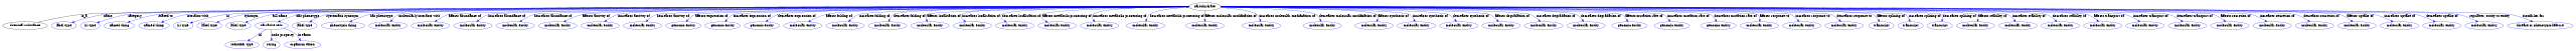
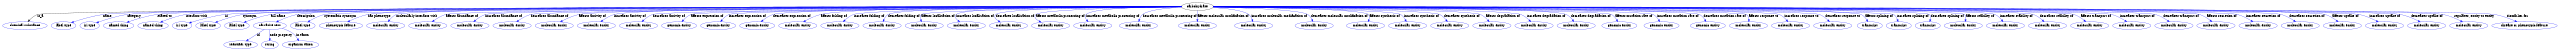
  digraph {
    node [color=blue]
    edge [color=blue style=solid]
    n1 [height=0.5 label=carbohydrate width=1.5629 color=""]
-   "chemical substance" [height=0.5 width=2.1837 color=""]
+   "chemical substance" [height=0.5 width=2.1837]
    n3 [height=0.5 label="label type" width=1.2425]
    n4 [height=0.5 label="iri type" width=0.9834]
    n5 [height=0.5 label="named thing" width=1.5019]
    n6 [height=0.5 label="named thing" width=1.5019]
    n7 [height=0.5 label="iri type" width=0.9834]
    n8 [height=0.5 label="label type" width=1.2425]
    n9 [height=0.5 label="label type" width=1.2425]
    n10 [height=0.5 label="narrative text" width=1.5834]
    n11 [height=0.5 label="label type" width=1.2425]
-   n12 [height=0.5 label="phenotypic thing" width=2.1155]
+   n12 [height=0.5 label="phenotypic feature" width=2.1155]
    n13 [height=0.5 label="molecular entity" width=1.8837]
    n14 [height=0.5 label="molecular entity" width=1.8837]
    n15 [height=0.5 label="molecular entity" width=1.8837]
    n16 [height=0.5 label="molecular entity" width=1.8837]
    n17 [height=0.5 label="molecular entity" width=1.8837]
    n18 [height=0.5 label="molecular entity" width=1.8837]
    n19 [height=0.5 label="molecular entity" width=1.8837]
    n20 [height=0.5 label="genomic entity" width=1.7475]
    n21 [height=0.5 label="genomic entity" width=1.7475]
    n22 [height=0.5 label="genomic entity" width=1.7475]
    n23 [height=0.5 label="molecular entity" width=1.8837]
    n24 [height=0.5 label="molecular entity" width=1.8837]
    n25 [height=0.5 label="molecular entity" width=1.8837]
    n26 [height=0.5 label="molecular entity" width=1.8837]
    n27 [height=0.5 label="molecular entity" width=1.8837]
    n28 [height=0.5 label="molecular entity" width=1.8837]
    n29 [height=0.5 label="molecular entity" width=1.8837]
    n30 [height=0.5 label="molecular entity" width=1.8837]
    n31 [height=0.5 label="molecular entity" width=1.8837]
    n32 [height=0.5 label="molecular entity" width=1.8837]
    n33 [height=0.5 label="molecular entity" width=1.8837]
    n34 [height=0.5 label="molecular entity" width=1.8837]
    n35 [height=0.5 label="molecular entity" width=1.8837]
    n36 [height=0.5 label="molecular entity" width=1.8837]
    n37 [height=0.5 label="molecular entity" width=1.8837]
    n38 [height=0.5 label="molecular entity" width=1.8837]
    n39 [height=0.5 label="molecular entity" width=1.8837]
    n40 [height=0.5 label="molecular entity" width=1.8837]
    n41 [height=0.5 label="genomic entity" width=1.7475]
    n42 [height=0.5 label="genomic entity" width=1.7475]
    n43 [height=0.5 label="genomic entity" width=1.7475]
    n44 [height=0.5 label="molecular entity" width=1.8837]
    n45 [height=0.5 label="molecular entity" width=1.8837]
    n46 [height=0.5 label="molecular entity" width=1.8837]
    n47 [height=0.5 label=transcript width=1.2084]
    n48 [height=0.5 label=transcript width=1.2084]
    n49 [height=0.5 label=transcript width=1.2084]
    n50 [height=0.5 label="molecular entity" width=1.8837]
    n51 [height=0.5 label="molecular entity" width=1.8837]
    n52 [height=0.5 label="molecular entity" width=1.8837]
    n53 [height=0.5 label="molecular entity" width=1.8837]
    n54 [height=0.5 label="molecular entity" width=1.8837]
    n55 [height=0.5 label="molecular entity" width=1.8837]
    n56 [height=0.5 label="molecular entity" width=1.8837]
    n57 [height=0.5 label="molecular entity" width=1.8837]
    n58 [height=0.5 label="molecular entity" width=1.8837]
    n59 [height=0.5 label="molecular entity" width=1.8837]
    n60 [height=0.5 label="molecular entity" width=1.8837]
    n61 [height=0.5 label="molecular entity" width=1.8837]
    n62 [height=0.5 label="molecular entity" width=1.8837]
    n63 [height=0.5 label="disease or phenotypic feature" width=3.1523]
    n64 [height=0.5 label="identifier type" width=1.652]
    n65 [height=0.5 label=string width=0.8403]
    n66 [height=0.5 label="organism taxon" width=1.7978]
-   "chemical substance" -> n1 [label=is_a color="" style=""]
+   n1 -> "chemical substance" [label=is_a color="" style=""]
    n1 -> n3 [label=name]
    n1 -> n4 [label=category]
    n1 -> n5 [label="related to"]
    n1 -> n6 [label="interacts with"]
    n1 -> n7 [label=iri]
    n1 -> n8 [label=synonym]
    n1 -> n9 [label="full name"]
-   n1 -> n10 [label="has phenotype"]
+   n1 -> n10 [label=description]
    n1 -> n11 [label="systematic synonym"]
    n1 -> n12 [label="has phenotype"]
    n1 -> n13 [label="molecularly interacts with"]
    n1 -> n14 [label="affects abundance of"]
    n1 -> n15 [label="increases abundance of"]
    n1 -> n16 [label="decreases abundance of"]
    n1 -> n17 [label="affects activity of"]
    n1 -> n18 [label="increases activity of"]
    n1 -> n19 [label="decreases activity of"]
    n1 -> n20 [label="affects expression of"]
    n1 -> n21 [label="increases expression of"]
    n1 -> n22 [label="decreases expression of"]
    n1 -> n23 [label="affects folding of"]
    n1 -> n24 [label="increases folding of"]
    n1 -> n25 [label="decreases folding of"]
    n1 -> n26 [label="affects localization of"]
    n1 -> n27 [label="increases localization of"]
    n1 -> n28 [label="decreases localization of"]
    n1 -> n29 [label="affects metabolic processing of"]
    n1 -> n30 [label="increases metabolic processing of"]
    n1 -> n31 [label="decreases metabolic processing of"]
    n1 -> n32 [label="affects molecular modification of"]
    n1 -> n33 [label="increases molecular modification of"]
    n1 -> n34 [label="decreases molecular modification of"]
    n1 -> n35 [label="affects synthesis of"]
    n1 -> n36 [label="increases synthesis of"]
    n1 -> n37 [label="decreases synthesis of"]
    n1 -> n38 [label="affects degradation of"]
    n1 -> n39 [label="increases degradation of"]
    n1 -> n40 [label="decreases degradation of"]
    n1 -> n41 [label="affects mutation rate of"]
    n1 -> n42 [label="increases mutation rate of"]
    n1 -> n43 [label="decreases mutation rate of"]
    n1 -> n44 [label="affects response to"]
    n1 -> n45 [label="increases response to"]
    n1 -> n46 [label="decreases response to"]
    n1 -> n47 [label="affects splicing of"]
    n1 -> n48 [label="increases splicing of"]
    n1 -> n49 [label="decreases splicing of"]
    n1 -> n50 [label="affects stability of"]
    n1 -> n51 [label="increases stability of"]
    n1 -> n52 [label="decreases stability of"]
    n1 -> n53 [label="affects transport of"]
    n1 -> n54 [label="increases transport of"]
    n1 -> n55 [label="decreases transport of"]
    n1 -> n56 [label="affects secretion of"]
    n1 -> n57 [label="increases secretion of"]
    n1 -> n58 [label="decreases secretion of"]
    n1 -> n59 [label="affects uptake of"]
    n1 -> n60 [label="increases uptake of"]
    n1 -> n61 [label="decreases uptake of"]
    n1 -> n62 [label="regulates, entity to entity"]
    n1 -> n63 [label="biomarker for"]
    n10 -> n64 [label=id]
    n10 -> n65 [label="node property"]
    n10 -> n66 [label="in taxon"]
  }
